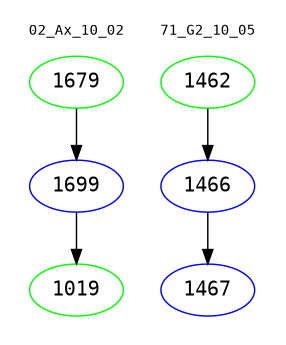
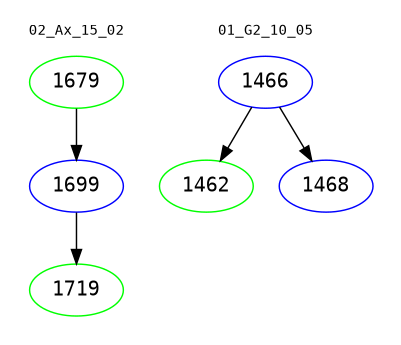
  digraph {
    fontname="DejaVu Sans Mono"
    node [color=blue fontname="DejaVu Sans Mono"]
    edge [color=black fontname="DejaVu Sans Mono"]
    n1 [label=1699]
    n2 [color=green label=1679]
-   n3 [color=green label=1019]
+   n3 [color=green label=1719]
    n4 [label=1466]
    n5 [color=green label=1462]
-   n6 [label=1467]
+   n6 [label=1468]
    subgraph cluster_1 {
      color=white
      fontsize=10
-     label="02_Ax_10_02"
+     label="02_Ax_15_02"
      n1
      n2
      n3
    }
    subgraph cluster_2 {
      color=white
      fontsize=10
-     label="71_G2_10_05"
+     label="01_G2_10_05"
      n4
      n5
      n6
    }
    n1 -> n3
    n2 -> n1
-   n5 -> n4
+   n4 -> n5
    n4 -> n6
  }
